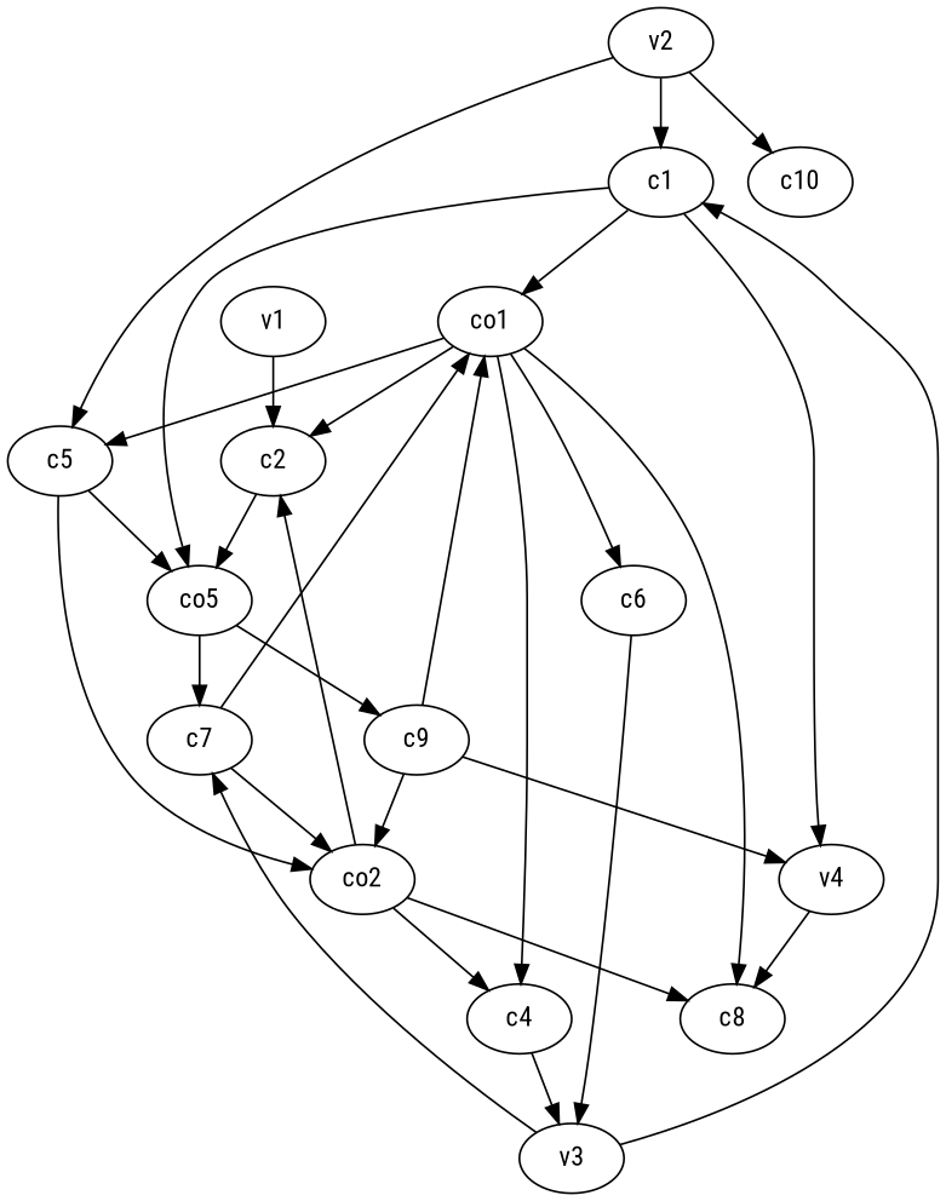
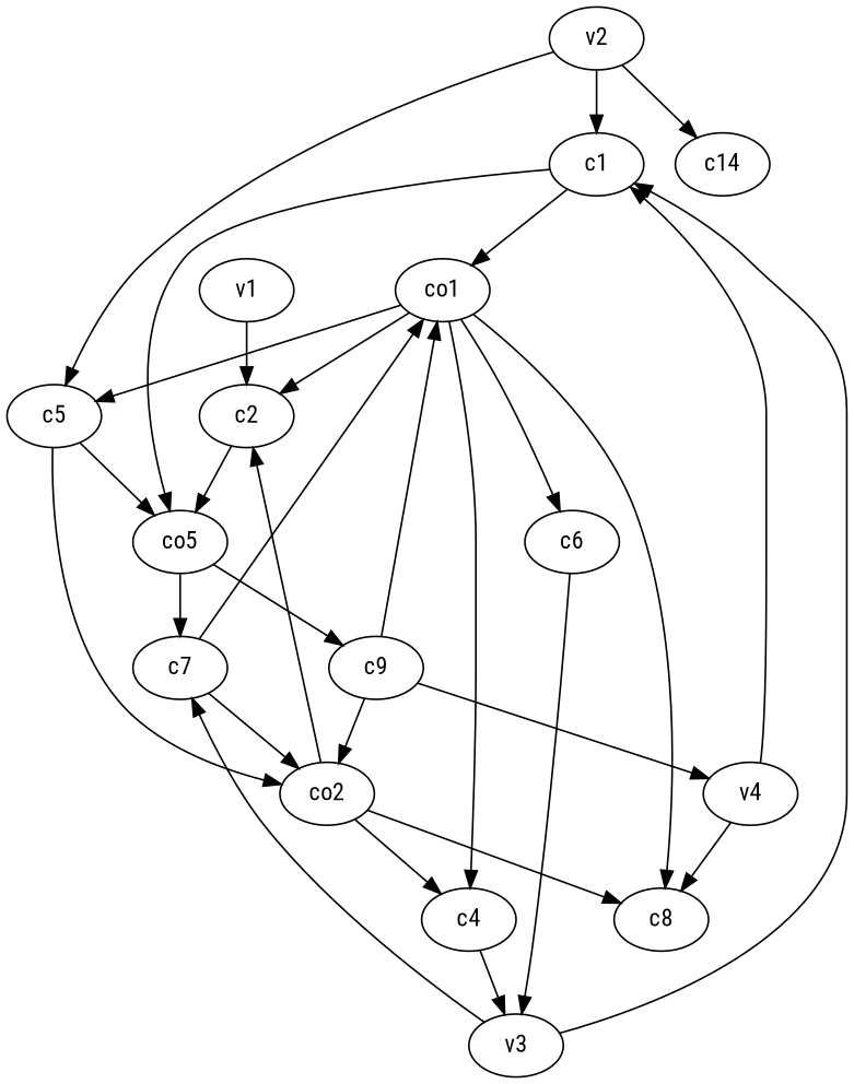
  strict digraph {
    fontname="Roboto Condensed"
    node [fontname="Roboto Condensed"]
    edge [fontname="Roboto Condensed" weight=1]
    c1
    co1
    n3 [label=co5]
    c2
    c4
    c5
    c6
    c8
    c7
    c9
    v3
    co2
    v4
    v1
    v2
-   c10
+   c10 [label=c14]
    c1 -> co1
    c1 -> n3
    co1 -> c2
    co1 -> c4
    co1 -> c5
    co1 -> c6
    co1 -> c8
    n3 -> c7
    n3 -> c9
    c2 -> n3
    c4 -> v3
    c5 -> n3
    c5 -> co2
    c6 -> v3
    c7 -> co1
    c7 -> co2
    c9 -> co1
    c9 -> co2
    c9 -> v4
    v3 -> c1
    v3 -> c7
    co2 -> c2
    co2 -> c4
    co2 -> c8
-   c1 -> v4
+   v4 -> c1
    v4 -> c8
    v1 -> c2
    v2 -> c1
    v2 -> c5
    v2 -> c10
  }
